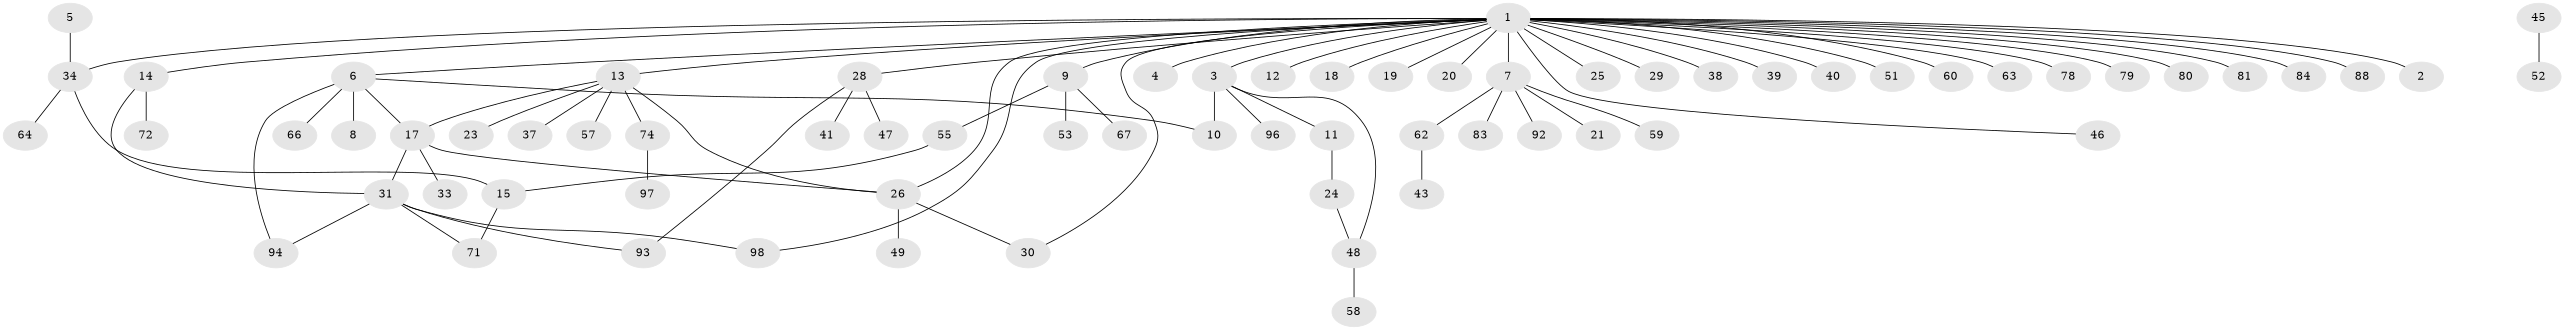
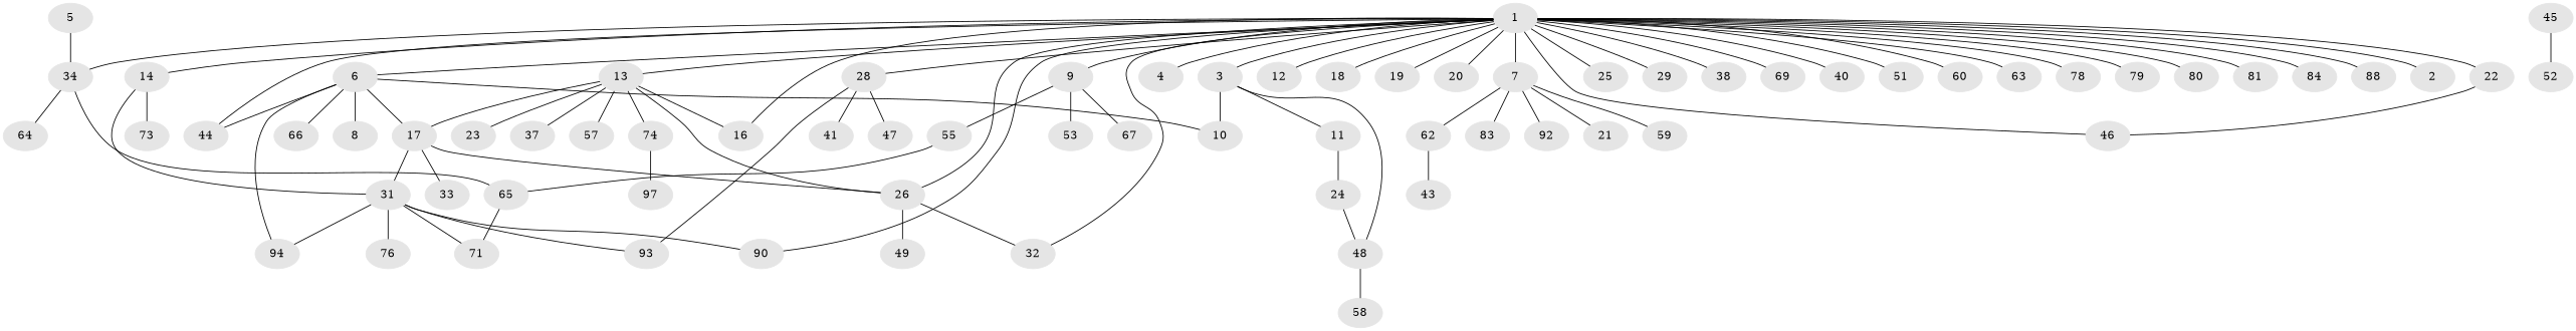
  graph {
    node [color=gray90 style=filled]
    1 [super="+36"]
    2
    3 [super="+95"]
    4 [super="+27"]
    6 [super="+86"]
    7 [super="+15"]
    9 [super="+56"]
    12
    13 [super="+72"]
    14 [super="+50"]
+   16 [super="+85"]
    18
    19
    20
+   22 [super="+32"]
    25
    26 [super="+70"]
    28 [super="+42"]
    29
-   30
+   30 [label=32]
    34
    38
-   39
+   39 [label=69]
    40 [super="+75"]
+   44
    51
    60
    63
    78
    79
    80
    81
    84
    88
-   90 [label=98]
+   90
    46
    10
    11
    48
-   96
    5 [super="+35"]
    8
    17
    66
    94
    21
    59
    62
    83
    92
    53 [super="+54"]
    55
    67
    23
    37
    57 [super="+87"]
    74 [super="+89"]
    31 [super="+61"]
-   73 [label=72]
+   73
    49
    41
    47
    93
    64
-   65 [super="+68" label=15]
+   65 [super="+68"]
    24
    58 [super="+77"]
    33
    45
    52
    43
    97
    71
+   76
    1 -- 2
    1 -- 3
    1 -- 4
    1 -- 6
    1 -- 7 [weight=2]
    1 -- 9
    1 -- 12
    1 -- 13
    1 -- 14
+   1 -- 16
    1 -- 18
    1 -- 19
    1 -- 20
+   1 -- 22
    1 -- 25
    1 -- 26
    1 -- 28
    1 -- 29
    1 -- 30
    1 -- 34
    1 -- 38
    1 -- 39
    1 -- 40
+   1 -- 44
    1 -- 51
    1 -- 60
    1 -- 63
    1 -- 78
    1 -- 79
    1 -- 80
    1 -- 81
    1 -- 84
    1 -- 88
    1 -- 90
    1 -- 46
    3 -- 10
    3 -- 11
    3 -- 48
-   3 -- 96
+   6 -- 44
    6 -- 10
    6 -- 8
    6 -- 17
    6 -- 66
    6 -- 94
    7 -- 21
    7 -- 59
    7 -- 62
    7 -- 83
    7 -- 92
    9 -- 53
    9 -- 55
    9 -- 67
+   13 -- 16
    13 -- 26
    13 -- 17
    13 -- 23
    13 -- 37
    13 -- 57
    13 -- 74
    14 -- 31
    14 -- 73
+   22 -- 46
    26 -- 30
    26 -- 49
    28 -- 41
    28 -- 47
    28 -- 93
    34 -- 64
    34 -- 65
    11 -- 24
    48 -- 58
    5 -- 34
    17 -- 26
    17 -- 31
    17 -- 33
    62 -- 43
    55 -- 65
    74 -- 97
    31 -- 90
    31 -- 94
    31 -- 93
    31 -- 71
+   31 -- 76
    65 -- 71
    24 -- 48
    45 -- 52
  }
